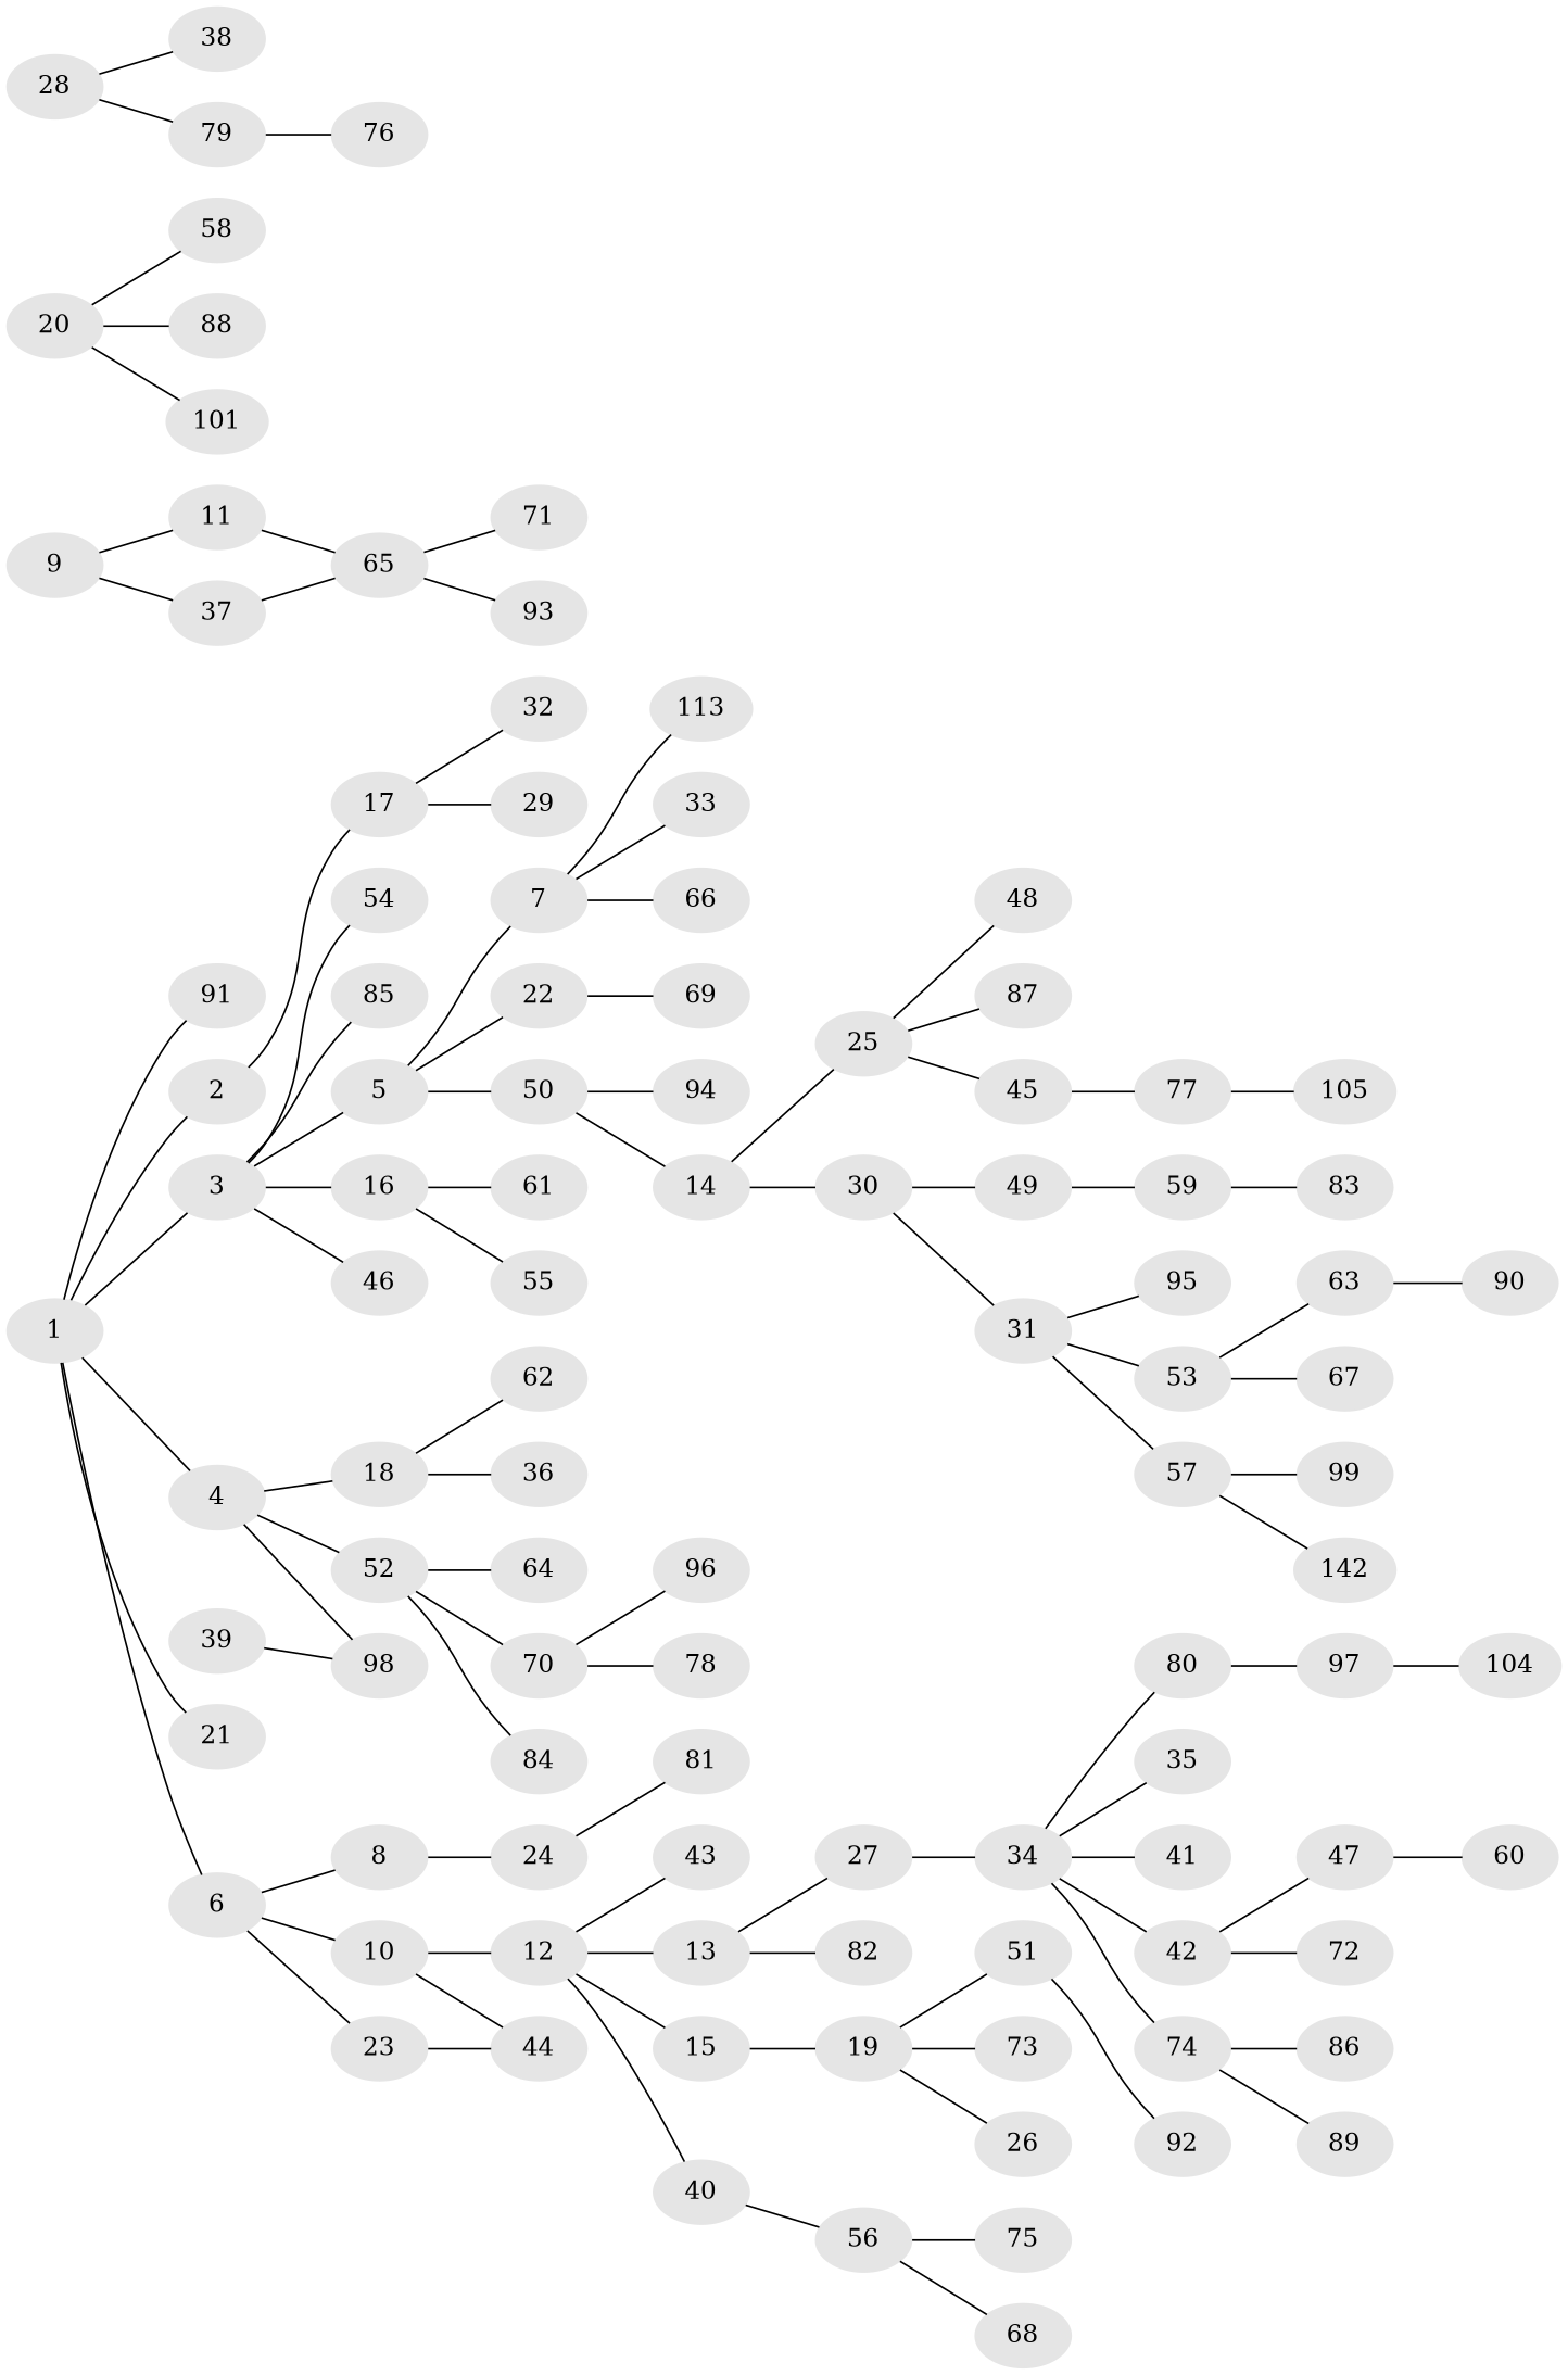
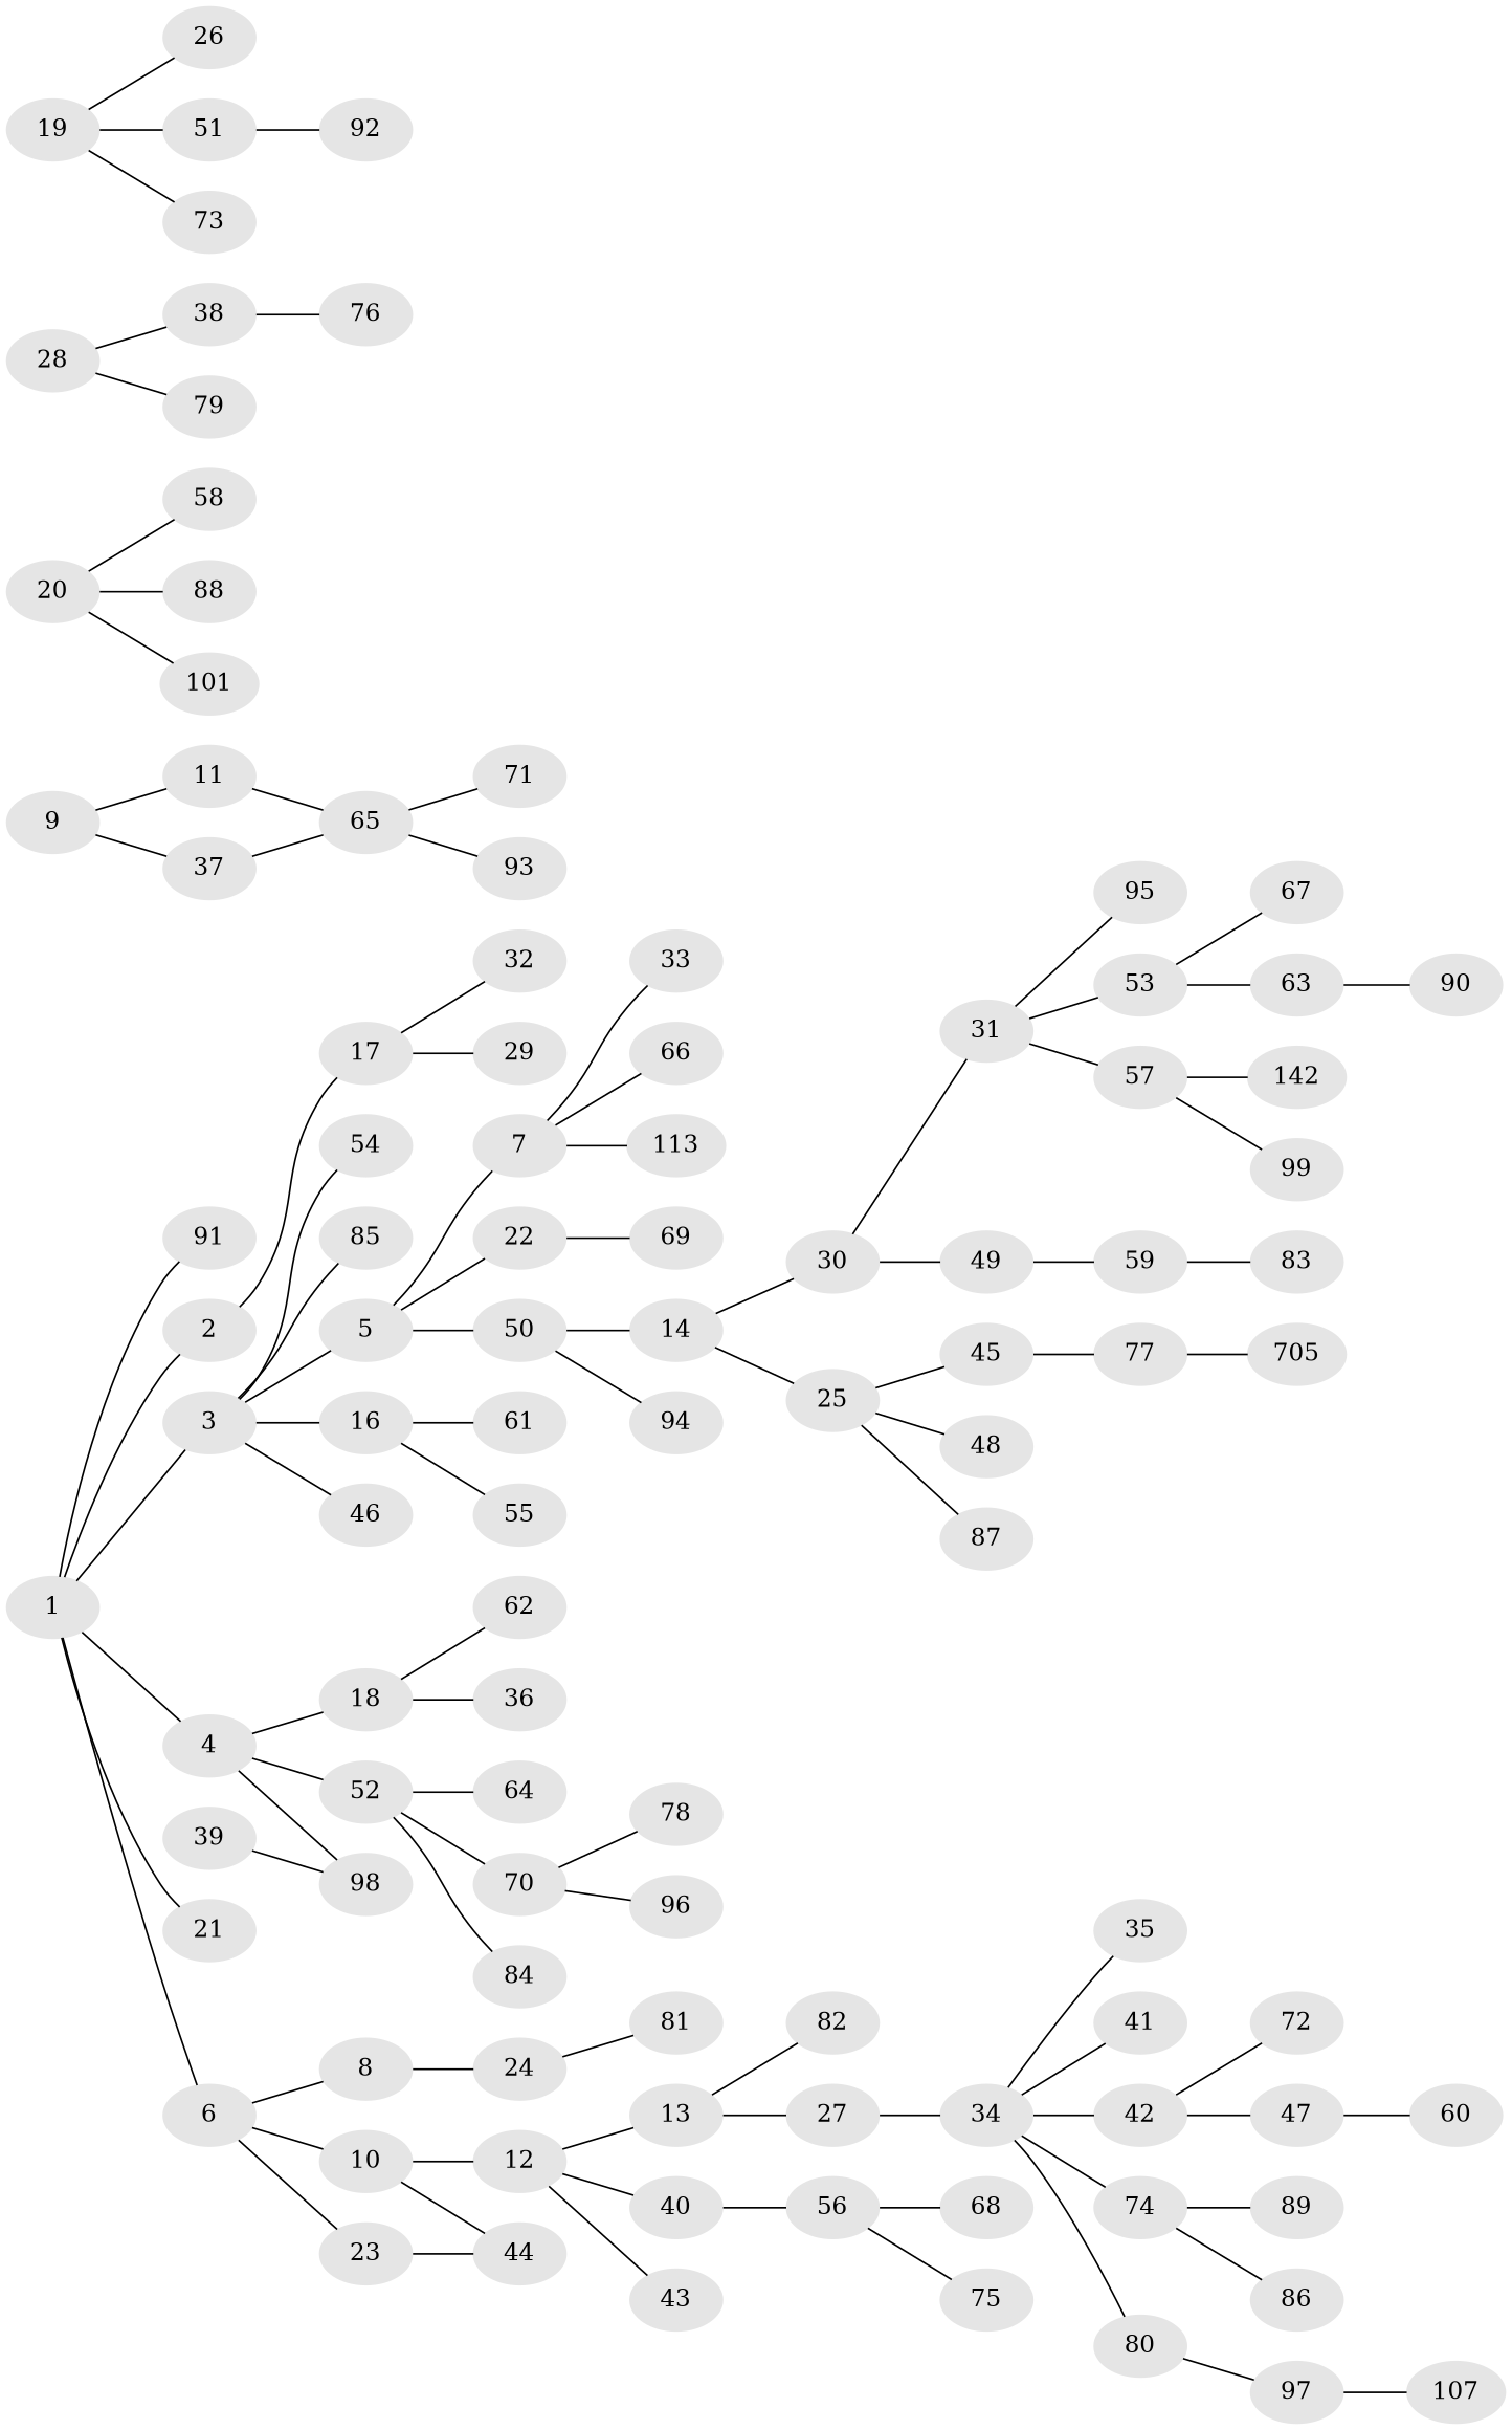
  graph {
    rankdir=LR
    node [color=gray90 style=filled]
    1
    2
    3
    4
    6
    21
    91
    17
    5
    16
    46
    54
    85
    18
    52
    98
    8
    10
    23
    29
    32
    7
    22
    50
    55
    61
    36
    62
    39
    64
    70
    84
    33
    66
    n35 [label=113]
    14
    25
    30
    69
    94
    24
    9
    11
    37
    12
    44
    81
    65
    13
-   15
    40
    43
    20
    58
    88
    101
    28
    38
    79
    27
    82
    19
    56
    34
    45
    48
    87
    31
    49
    26
    51
    73
    92
    77
    35
    41
    42
    74
    80
    76
    53
    57
    95
    59
    63
    67
    99
    n88 [label=142]
    47
    72
    86
    89
    97
    71
    93
    68
    75
    60
-   105
+   105 [label=705]
    83
    78
    96
    90
-   104
+   104 [label=107]
    1 -- 2
    1 -- 3
    1 -- 4
    1 -- 6
    1 -- 21
    1 -- 91
    2 -- 17
    3 -- 5
    3 -- 16
    3 -- 46
    3 -- 54
    3 -- 85
    4 -- 18
    4 -- 52
    4 -- 98
    6 -- 8
    6 -- 10
    6 -- 23
    17 -- 29
    17 -- 32
    5 -- 7
    5 -- 22
    5 -- 50
    16 -- 55
    16 -- 61
    18 -- 36
    18 -- 62
    52 -- 64
    52 -- 70
    52 -- 84
    8 -- 24
    10 -- 12
    10 -- 44
    23 -- 44
    7 -- 33
    7 -- 66
    7 -- n35
    22 -- 69
    50 -- 14
    50 -- 94
    39 -- 98
    70 -- 78
    70 -- 96
    14 -- 25
    14 -- 30
    25 -- 45
    25 -- 48
    25 -- 87
    30 -- 31
    30 -- 49
    24 -- 81
    9 -- 11
    9 -- 37
    11 -- 65
    37 -- 65
    12 -- 13
-   12 -- 15
    12 -- 40
    12 -- 43
    65 -- 71
    65 -- 93
    13 -- 27
    13 -- 82
-   15 -- 19
    40 -- 56
    20 -- 58
    20 -- 88
    20 -- 101
    28 -- 38
    28 -- 79
-   79 -- 76
+   38 -- 76
    27 -- 34
    19 -- 26
    19 -- 51
    19 -- 73
    56 -- 68
    56 -- 75
    34 -- 35
    34 -- 41
    34 -- 42
    34 -- 74
    34 -- 80
    45 -- 77
    31 -- 53
    31 -- 57
    31 -- 95
    49 -- 59
    51 -- 92
    77 -- 105
    42 -- 47
    42 -- 72
    74 -- 86
    74 -- 89
    80 -- 97
    53 -- 63
    53 -- 67
    57 -- 99
    57 -- n88
    59 -- 83
    63 -- 90
    47 -- 60
    97 -- 104
  }
